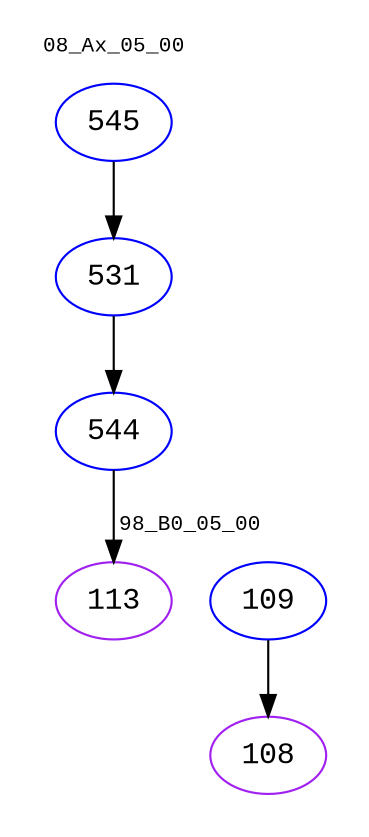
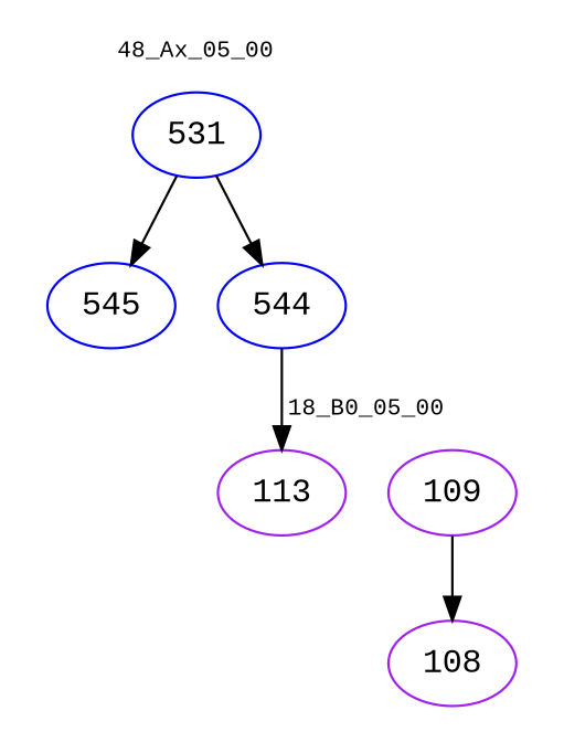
  digraph {
    fontname="Liberation Mono"
    node [color=blue fontname="Liberation Mono"]
    edge [color=black fontname="Liberation Mono"]
    n1 [label=531]
    n2 [label=545]
    n3 [label=544]
-   n4 [label=109]
+   n4 [color=purple label=109]
    n5 [color=purple label=113]
    n6 [color=purple label=108]
    subgraph cluster_1 {
      color=white
      fontsize=10
-     label="08_Ax_05_00"
+     label="48_Ax_05_00"
      n1
      n2
      n3
    }
    subgraph cluster_2 {
      color=white
      fontsize=10
-     label="98_B0_05_00"
+     label="18_B0_05_00"
      n4
      n5
      n6
    }
-   n2 -> n1
+   n1 -> n2
    n1 -> n3
    n3 -> n5
    n4 -> n6
  }
